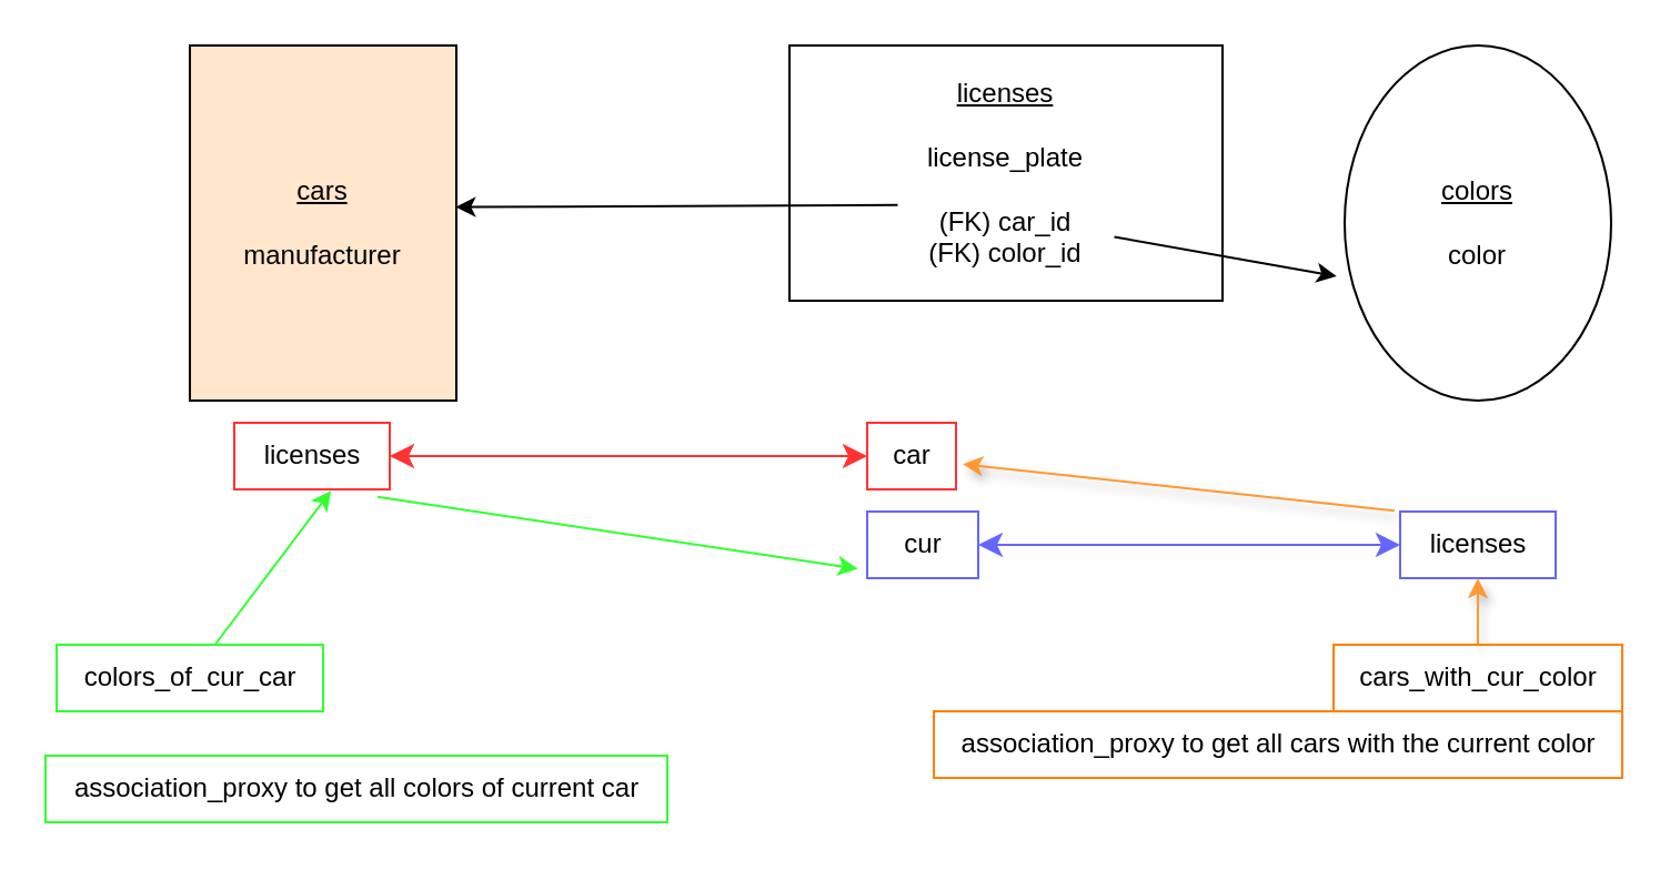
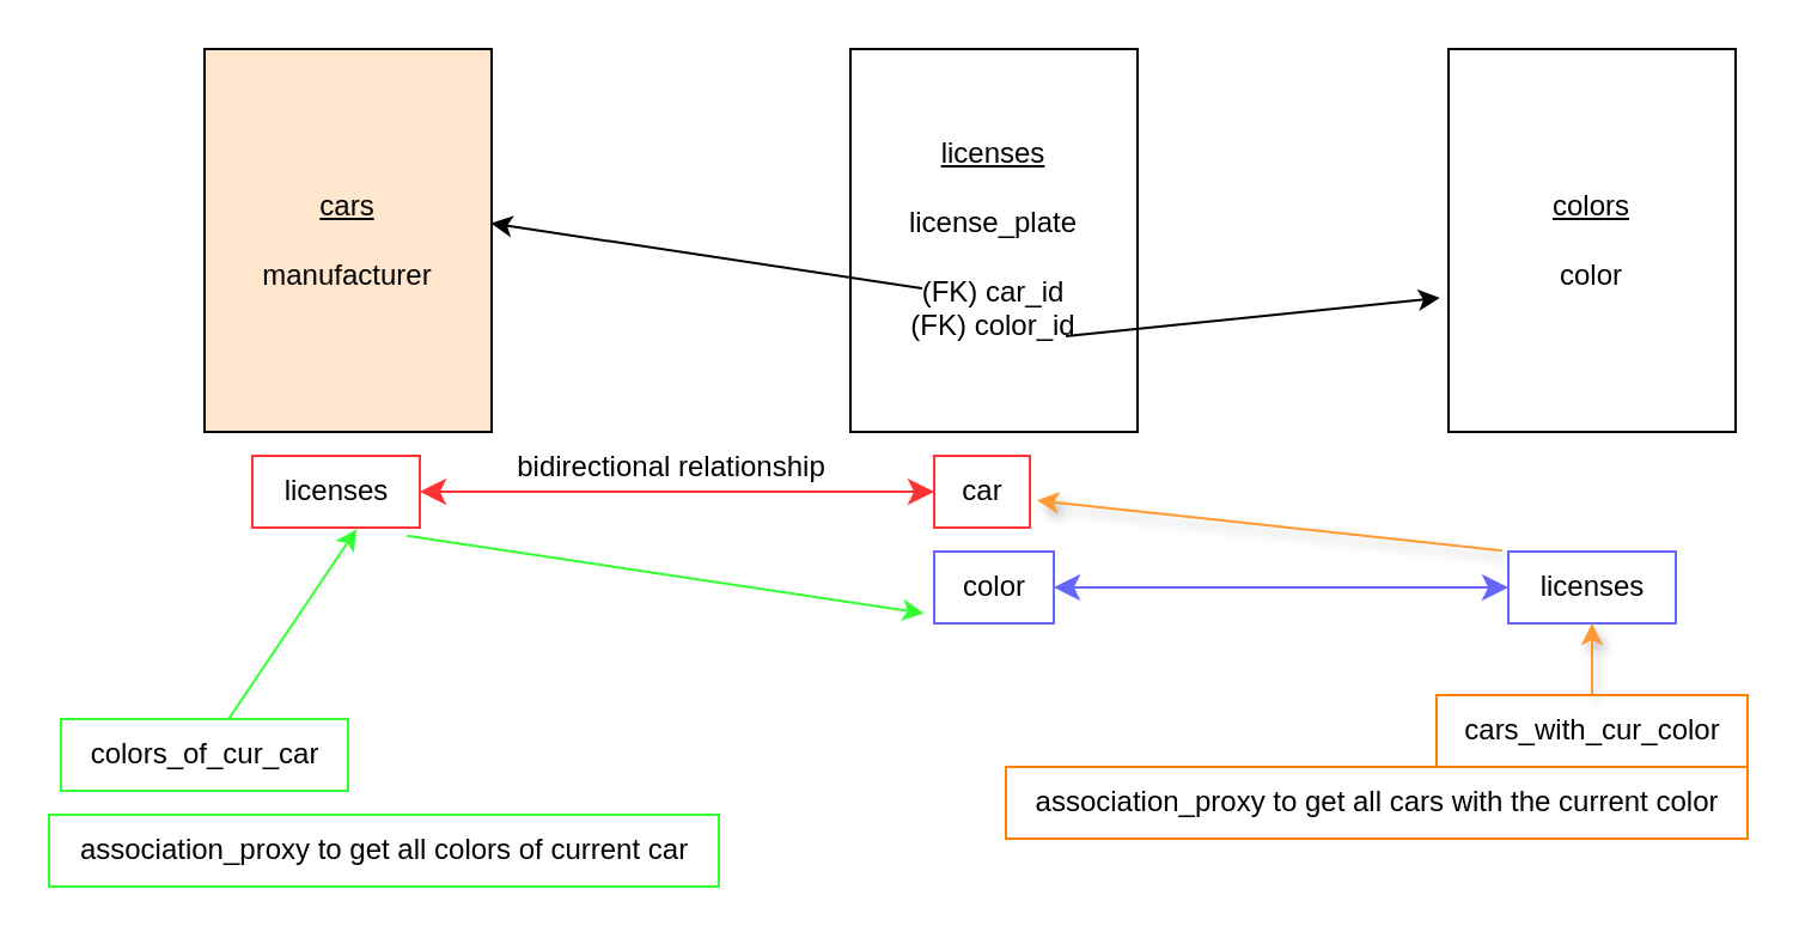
  <mxCell id="0" />
  <mxCell id="1" parent="0" />
  <mxCell id="2" value="&lt;u&gt;cars&lt;br&gt;&lt;/u&gt;&lt;br&gt;manufacturer" style="whiteSpace=wrap;html=1;fillColor=#ffe6cc;" parent="1" vertex="1"><mxGeometry x="85" y="20" width="120" height="160" as="geometry" /></mxCell>
- <mxCell id="3" value="&lt;u&gt;colors&lt;br&gt;&lt;/u&gt;&lt;br&gt;color" style="ellipse;whiteSpace=wrap;html=1;" parent="1" vertex="1"><mxGeometry x="605" y="20" width="120" height="160" as="geometry" /></mxCell>
- <mxCell id="4" value="&lt;u&gt;licenses&lt;/u&gt;&lt;br&gt;&lt;br&gt;license_plate&lt;br&gt;&lt;br&gt;(FK) car_id&lt;br&gt;(FK) color_id" style="whiteSpace=wrap;html=1;" parent="1" vertex="1"><mxGeometry x="355" y="20" width="195" height="115" as="geometry" /></mxCell>
+ <mxCell id="3" value="&lt;u&gt;colors&lt;br&gt;&lt;/u&gt;&lt;br&gt;color" style="whiteSpace=wrap;html=1;" parent="1" vertex="1"><mxGeometry x="605" y="20" width="120" height="160" as="geometry" /></mxCell>
+ <mxCell id="4" value="&lt;u&gt;licenses&lt;/u&gt;&lt;br&gt;&lt;br&gt;license_plate&lt;br&gt;&lt;br&gt;(FK) car_id&lt;br&gt;(FK) color_id" style="whiteSpace=wrap;html=1;" parent="1" vertex="1"><mxGeometry x="355" y="20" width="120" height="160" as="geometry" /></mxCell>
  <mxCell id="5" value="" style="edgeStyle=none;orthogonalLoop=1;jettySize=auto;html=1;exitX=0.75;exitY=0.75;exitDx=0;exitDy=0;exitPerimeter=0;entryX=-0.03;entryY=0.65;entryDx=0;entryDy=0;entryPerimeter=0;" edge="1" parent="1" source="4" target="3"><mxGeometry width="100" relative="1" as="geometry"><mxPoint x="545" y="210" as="sourcePoint" /><mxPoint x="645" y="210" as="targetPoint" /><Array as="points" /></mxGeometry></mxCell>
  <mxCell id="6" value="" style="edgeStyle=none;orthogonalLoop=1;jettySize=auto;html=1;entryX=0.997;entryY=0.455;entryDx=0;entryDy=0;entryPerimeter=0;exitX=0.25;exitY=0.625;exitDx=0;exitDy=0;exitPerimeter=0;" edge="1" parent="1" source="4" target="2"><mxGeometry width="100" relative="1" as="geometry"><mxPoint x="195" y="110" as="sourcePoint" /><mxPoint x="295" y="110" as="targetPoint" /><Array as="points" /></mxGeometry></mxCell>
  <mxCell id="7" value="car" style="text;html=1;align=center;verticalAlign=middle;resizable=0;points=[];autosize=1;strokeColor=#FF3333;fillColor=none;" vertex="1" parent="1"><mxGeometry x="390" y="190" width="40" height="30" as="geometry" /></mxCell>
  <mxCell id="8" value="licenses" style="text;html=1;align=center;verticalAlign=middle;resizable=0;points=[];autosize=1;strokeColor=#FF3333;fillColor=none;" vertex="1" parent="1"><mxGeometry x="105" y="190" width="70" height="30" as="geometry" /></mxCell>
  <mxCell id="9" value="" style="edgeStyle=none;orthogonalLoop=1;jettySize=auto;html=1;endArrow=classic;startArrow=classic;endSize=8;startSize=8;strokeColor=#FF3333;" edge="1" parent="1" source="8"><mxGeometry width="100" relative="1" as="geometry"><mxPoint x="180" y="205" as="sourcePoint" /><mxPoint x="390" y="205" as="targetPoint" /><Array as="points" /></mxGeometry></mxCell>
- <mxCell id="11" value="cur" style="text;html=1;align=center;verticalAlign=middle;resizable=0;points=[];autosize=1;strokeColor=#6666FF;fillColor=none;" vertex="1" parent="1"><mxGeometry x="390" y="230" width="50" height="30" as="geometry" /></mxCell>
+ <mxCell id="10" value="bidirectional relationship" style="text;html=1;align=center;verticalAlign=middle;resizable=0;points=[];autosize=1;strokeColor=none;fillColor=none;" vertex="1" parent="1"><mxGeometry x="205" y="180" width="150" height="30" as="geometry" /></mxCell>
+ <mxCell id="11" value="color" style="text;html=1;align=center;verticalAlign=middle;resizable=0;points=[];autosize=1;strokeColor=#6666FF;fillColor=none;" vertex="1" parent="1"><mxGeometry x="390" y="230" width="50" height="30" as="geometry" /></mxCell>
  <mxCell id="12" value="licenses" style="text;html=1;align=center;verticalAlign=middle;resizable=0;points=[];autosize=1;strokeColor=#6666FF;fillColor=none;" vertex="1" parent="1"><mxGeometry x="630" y="230" width="70" height="30" as="geometry" /></mxCell>
  <mxCell id="13" value="" style="edgeStyle=none;orthogonalLoop=1;jettySize=auto;html=1;endArrow=classic;startArrow=classic;endSize=8;startSize=8;strokeColor=#6666FF;" edge="1" parent="1" target="12"><mxGeometry width="100" relative="1" as="geometry"><mxPoint x="440" y="245" as="sourcePoint" /><mxPoint x="540" y="245" as="targetPoint" /><Array as="points" /></mxGeometry></mxCell>
- <mxCell id="14" value="colors_of_cur_car" style="text;html=1;align=center;verticalAlign=middle;resizable=0;points=[];autosize=1;strokeColor=#33FF33;fillColor=none;" vertex="1" parent="1"><mxGeometry x="25" y="290" width="120" height="30" as="geometry" /></mxCell>
+ <mxCell id="14" value="colors_of_cur_car" style="text;html=1;align=center;verticalAlign=middle;resizable=0;points=[];autosize=1;strokeColor=#33FF33;fillColor=none;" vertex="1" parent="1"><mxGeometry x="25" y="300" width="120" height="30" as="geometry" /></mxCell>
  <mxCell id="15" value="" style="edgeStyle=none;html=1;shadow=1;strokeColor=#FF9933;" edge="1" parent="1" source="16" target="12"><mxGeometry relative="1" as="geometry" /></mxCell>
  <mxCell id="16" value="cars_with_cur_color" style="text;html=1;align=center;verticalAlign=middle;resizable=0;points=[];autosize=1;strokeColor=#FF8000;fillColor=none;" vertex="1" parent="1"><mxGeometry x="600" y="290" width="130" height="30" as="geometry" /></mxCell>
  <mxCell id="17" value="" style="edgeStyle=none;orthogonalLoop=1;jettySize=auto;html=1;strokeColor=#33FF33;entryX=0.623;entryY=1.019;entryDx=0;entryDy=0;entryPerimeter=0;" edge="1" parent="1" source="14" target="8"><mxGeometry width="100" relative="1" as="geometry"><mxPoint x="65" y="260" as="sourcePoint" /><mxPoint x="165" y="260" as="targetPoint" /><Array as="points" /></mxGeometry></mxCell>
  <mxCell id="18" value="" style="edgeStyle=none;orthogonalLoop=1;jettySize=auto;html=1;strokeColor=#33FF33;exitX=0.922;exitY=1.114;exitDx=0;exitDy=0;exitPerimeter=0;entryX=-0.085;entryY=0.86;entryDx=0;entryDy=0;entryPerimeter=0;" edge="1" parent="1" source="8" target="11"><mxGeometry width="100" relative="1" as="geometry"><mxPoint x="205" y="370" as="sourcePoint" /><mxPoint x="305" y="370" as="targetPoint" /><Array as="points" /></mxGeometry></mxCell>
  <mxCell id="19" value="association_proxy to get all colors of current car" style="text;html=1;align=center;verticalAlign=middle;resizable=0;points=[];autosize=1;strokeColor=#33FF33;fillColor=none;" vertex="1" parent="1"><mxGeometry x="20" y="340" width="280" height="30" as="geometry" /></mxCell>
  <mxCell id="20" value="association_proxy to get all cars with the current color" style="text;html=1;align=center;verticalAlign=middle;resizable=0;points=[];autosize=1;strokeColor=#FF8000;fillColor=none;" vertex="1" parent="1"><mxGeometry x="420" y="320" width="310" height="30" as="geometry" /></mxCell>
  <mxCell id="21" value="" style="edgeStyle=none;orthogonalLoop=1;jettySize=auto;html=1;shadow=1;strokeColor=#FF9933;entryX=1.077;entryY=0.622;entryDx=0;entryDy=0;entryPerimeter=0;exitX=-0.037;exitY=-0.013;exitDx=0;exitDy=0;exitPerimeter=0;" edge="1" parent="1" source="12" target="7"><mxGeometry width="100" relative="1" as="geometry"><mxPoint x="495" y="290" as="sourcePoint" /><mxPoint x="595" y="290" as="targetPoint" /><Array as="points" /></mxGeometry></mxCell>
